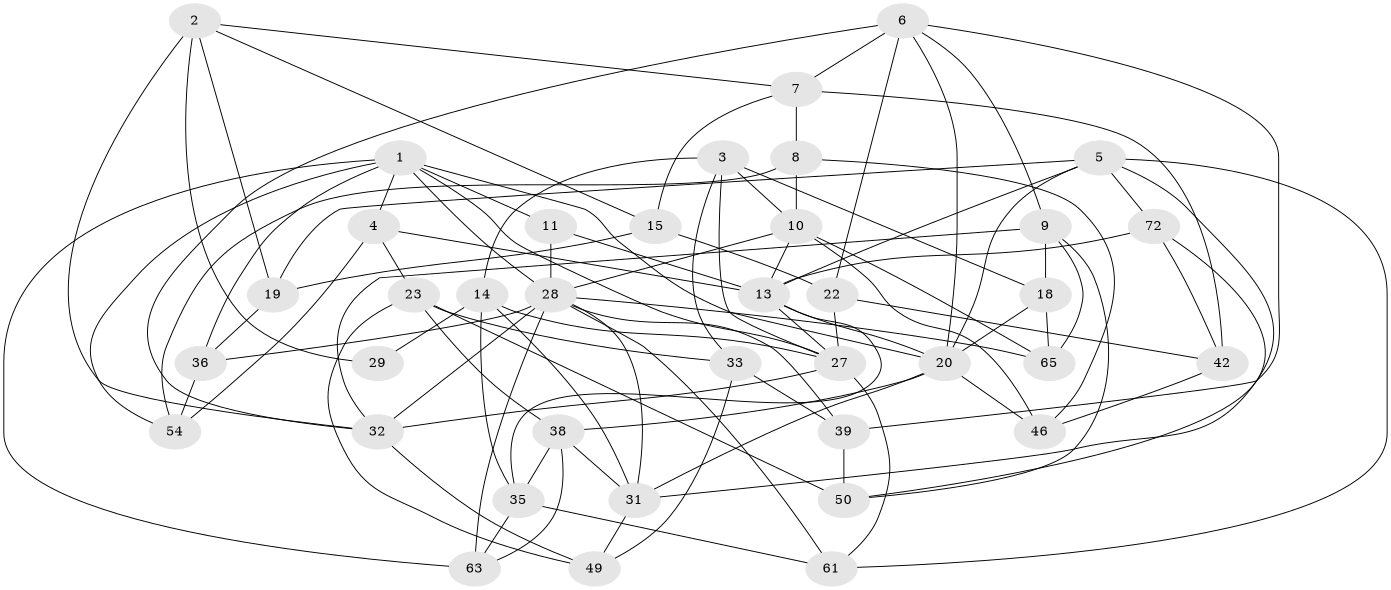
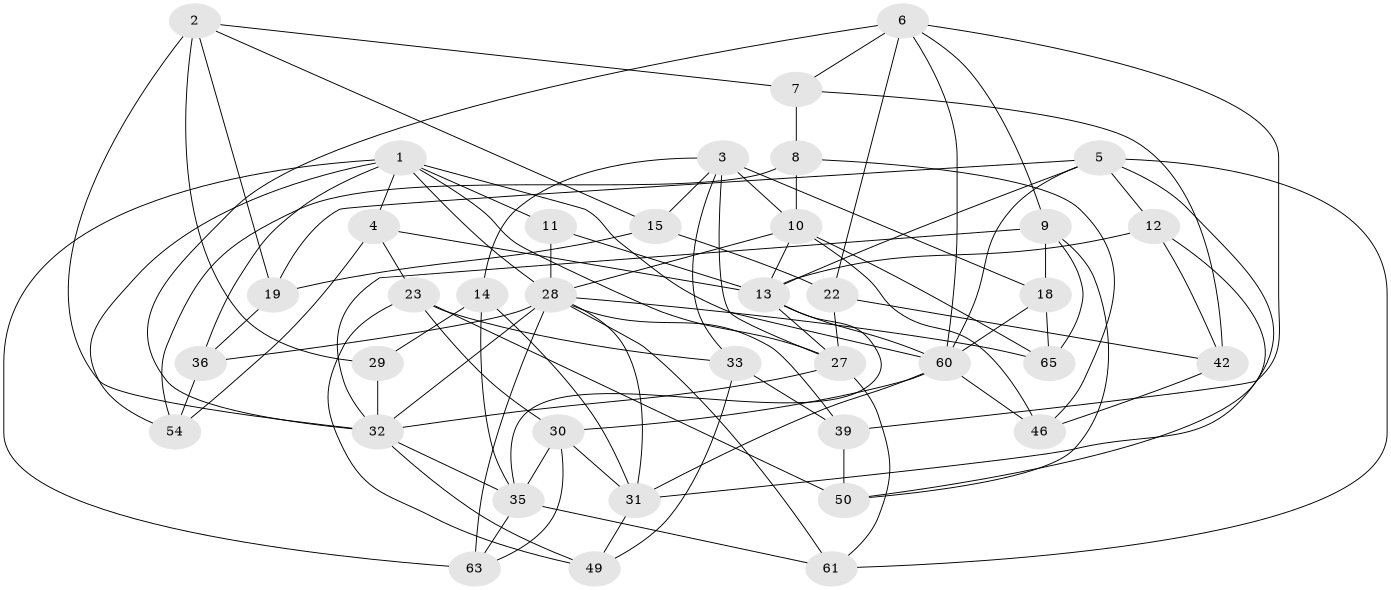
  graph {
    node [color=gray90 style=filled]
    1 [super="+24+26"]
    4
    11
-   20 [super="+59+53"]
+   20 [super="+59+53" label=60]
    27 [super="+44"]
    28 [super="+47+43+37"]
    36
    54
    63
    13 [super="+62+41"]
    23 [super="+34"]
    31 [super="+56"]
    46
-   30 [super="+51" label=38]
+   30 [super="+51"]
    32 [super="+48+38"]
    61
    39
    65
    2 [super="+45"]
    7
    15
    19
    29
    8
    42
    22
    35 [super="+55"]
    49
    3 [super="+58"]
    10 [super="+66"]
    14 [super="+25"]
    18
    33 [super="+52"]
    50
    5 [super="+40"]
-   12 [label=72]
+   12
    6 [super="+17"]
    9 [super="+16"]
    1 -- 4
    1 -- 11
    1 -- 20
    1 -- 27
    1 -- 28
    1 -- 36
    1 -- 54
    1 -- 63
    4 -- 54
    4 -- 13
    4 -- 23
    11 -- 28
    11 -- 13
    20 -- 31
    20 -- 46
    20 -- 30
    27 -- 32
    27 -- 61
    28 -- 36
    28 -- 63
    28 -- 31
    28 -- 32
    28 -- 61
    28 -- 39
    28 -- 65
    36 -- 54
    13 -- 20
    13 -- 27
    13 -- 35
    23 -- 30
    23 -- 49
    23 -- 33 [weight=2]
    23 -- 50
    31 -- 49
    30 -- 63
    30 -- 31
    30 -- 35
+   32 -- 35
    32 -- 49
    39 -- 50
    2 -- 32
    2 -- 7
    2 -- 15
    2 -- 19
    2 -- 29 [weight=2]
    7 -- 8
    7 -- 42
    15 -- 19
    15 -- 22
    19 -- 36
+   29 -- 32
    8 -- 54
    8 -- 46
    8 -- 10
    42 -- 46
    22 -- 27
    22 -- 42
    35 -- 63
    35 -- 61
    3 -- 27
-   7 -- 15
+   3 -- 15
    3 -- 10
    3 -- 14
    3 -- 18
    3 -- 33
    10 -- 28
    10 -- 13
    10 -- 46
    10 -- 65
-   14 -- 27
    14 -- 31
    14 -- 29
    14 -- 35
    18 -- 20
    18 -- 65
    33 -- 39
    33 -- 49
    5 -- 20
    5 -- 13
    5 -- 31
    5 -- 61
    5 -- 19
    5 -- 12
    12 -- 13
    12 -- 42
    12 -- 50
    6 -- 20
    6 -- 32
    6 -- 39
    6 -- 7
    6 -- 22
    6 -- 9
    9 -- 32 [weight=2]
    9 -- 65
    9 -- 18
    9 -- 50
  }
